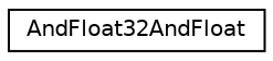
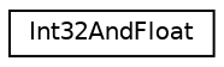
  digraph {
    rankdir=LR
-   n1 [color=black fillcolor=white fontname=Helvetica fontsize=10 height=0.2 label=AndFloat32AndFloat shape=record style=filled width=0.4]
+   n1 [color=black fillcolor=white fontname=Helvetica fontsize=10 height=0.2 label=Int32AndFloat shape=record style=filled width=0.4]
  }
